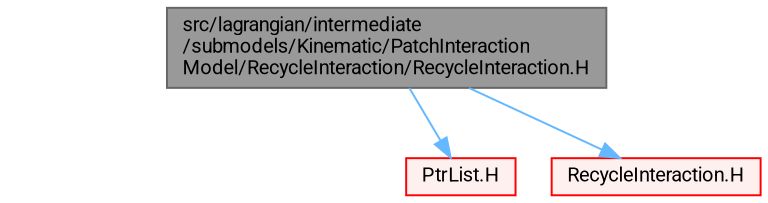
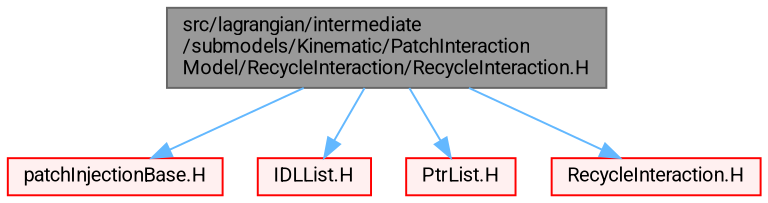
  digraph {
    fontname=Roboto
    node [color=red fillcolor="#FFF0F0" fontname=Roboto fontsize=10 shape=box style=filled]
    edge [color=steelblue1 fontname=Roboto fontsize=10 labelfontname=Helvetica labelfontsize=10 style=solid]
    n1 [color=gray40 fillcolor=grey60 fontcolor=black height=0.2 label="src/lagrangian/intermediate\l/submodels/Kinematic/PatchInteraction\lModel/RecycleInteraction/RecycleInteraction.H" width=0.4]
+   n2 [height=0.2 label="patchInjectionBase.H" width=0.4]
+   n3 [height=0.2 label="IDLList.H" width=0.4]
    n4 [height=0.2 label="PtrList.H" width=0.4]
    n5 [height=0.2 label="RecycleInteraction.H" width=0.4]
+   n1 -> n2
+   n1 -> n3
    n1 -> n4
    n1 -> n5
  }
